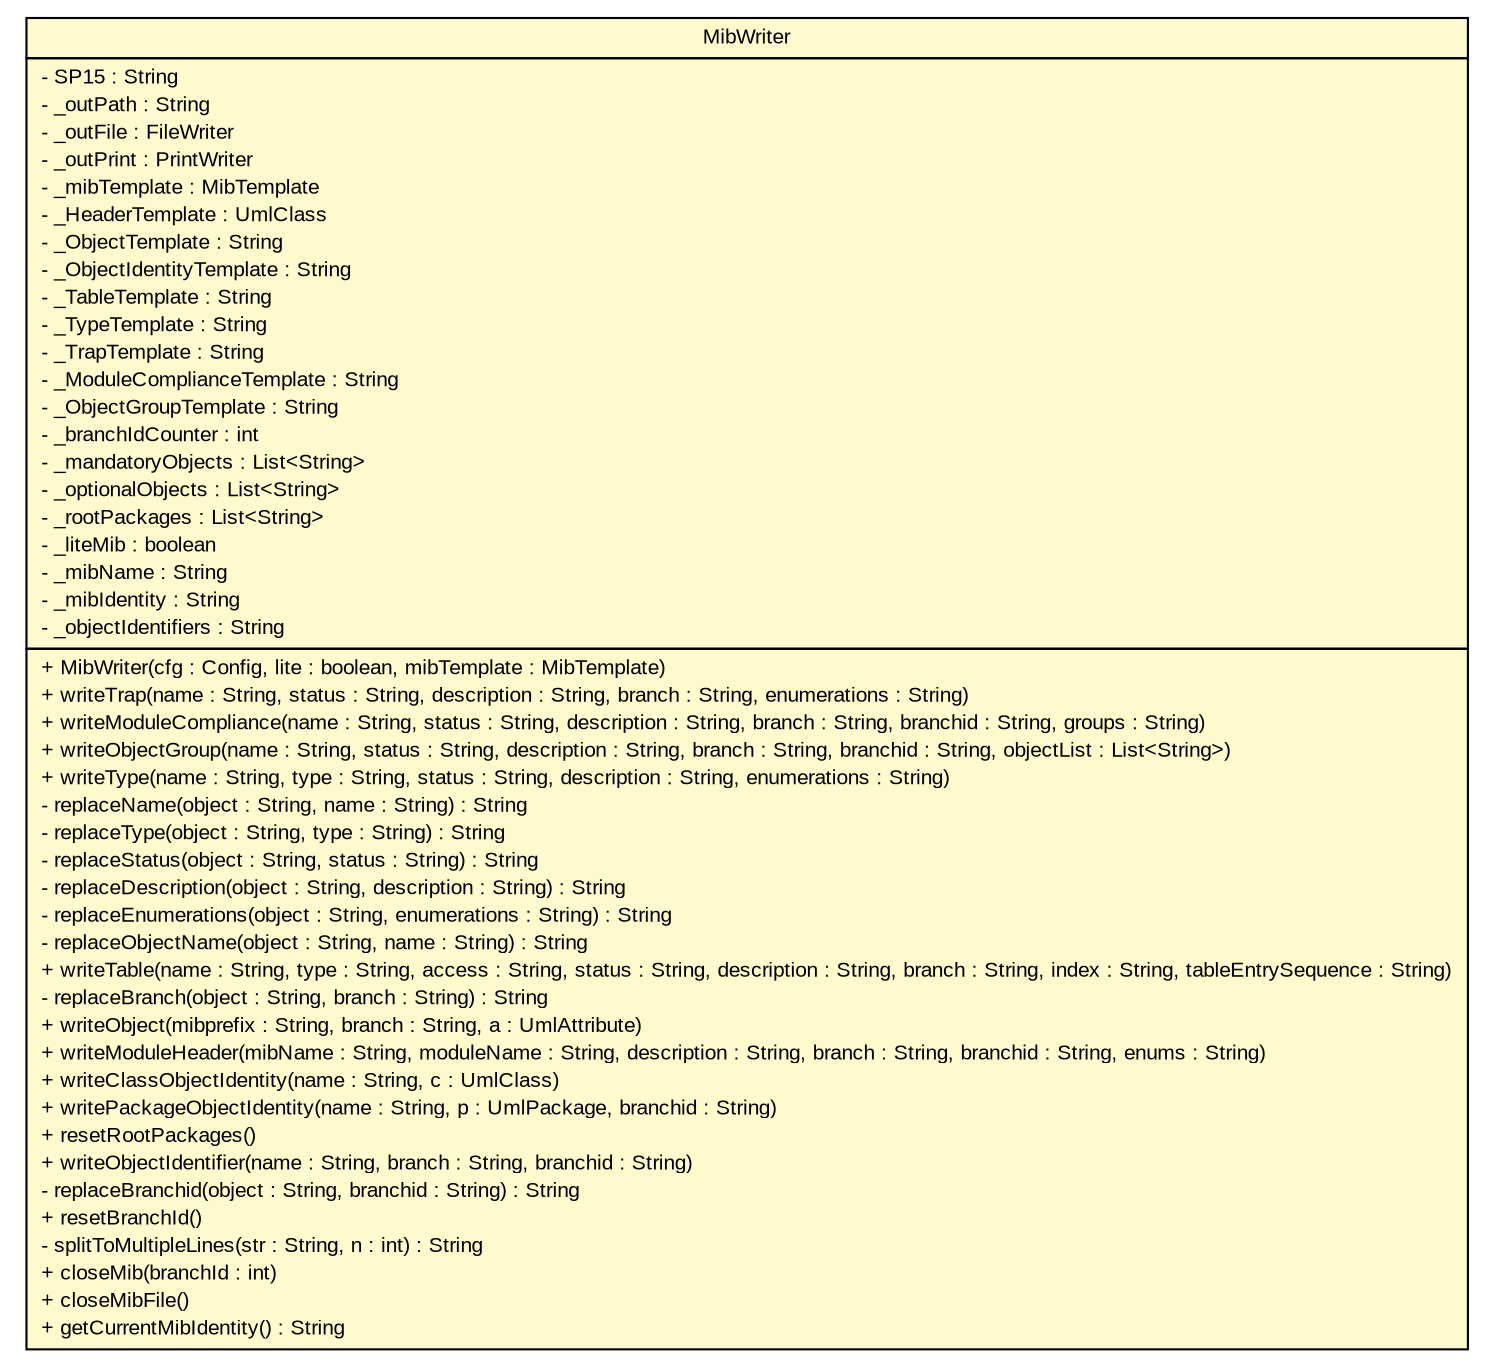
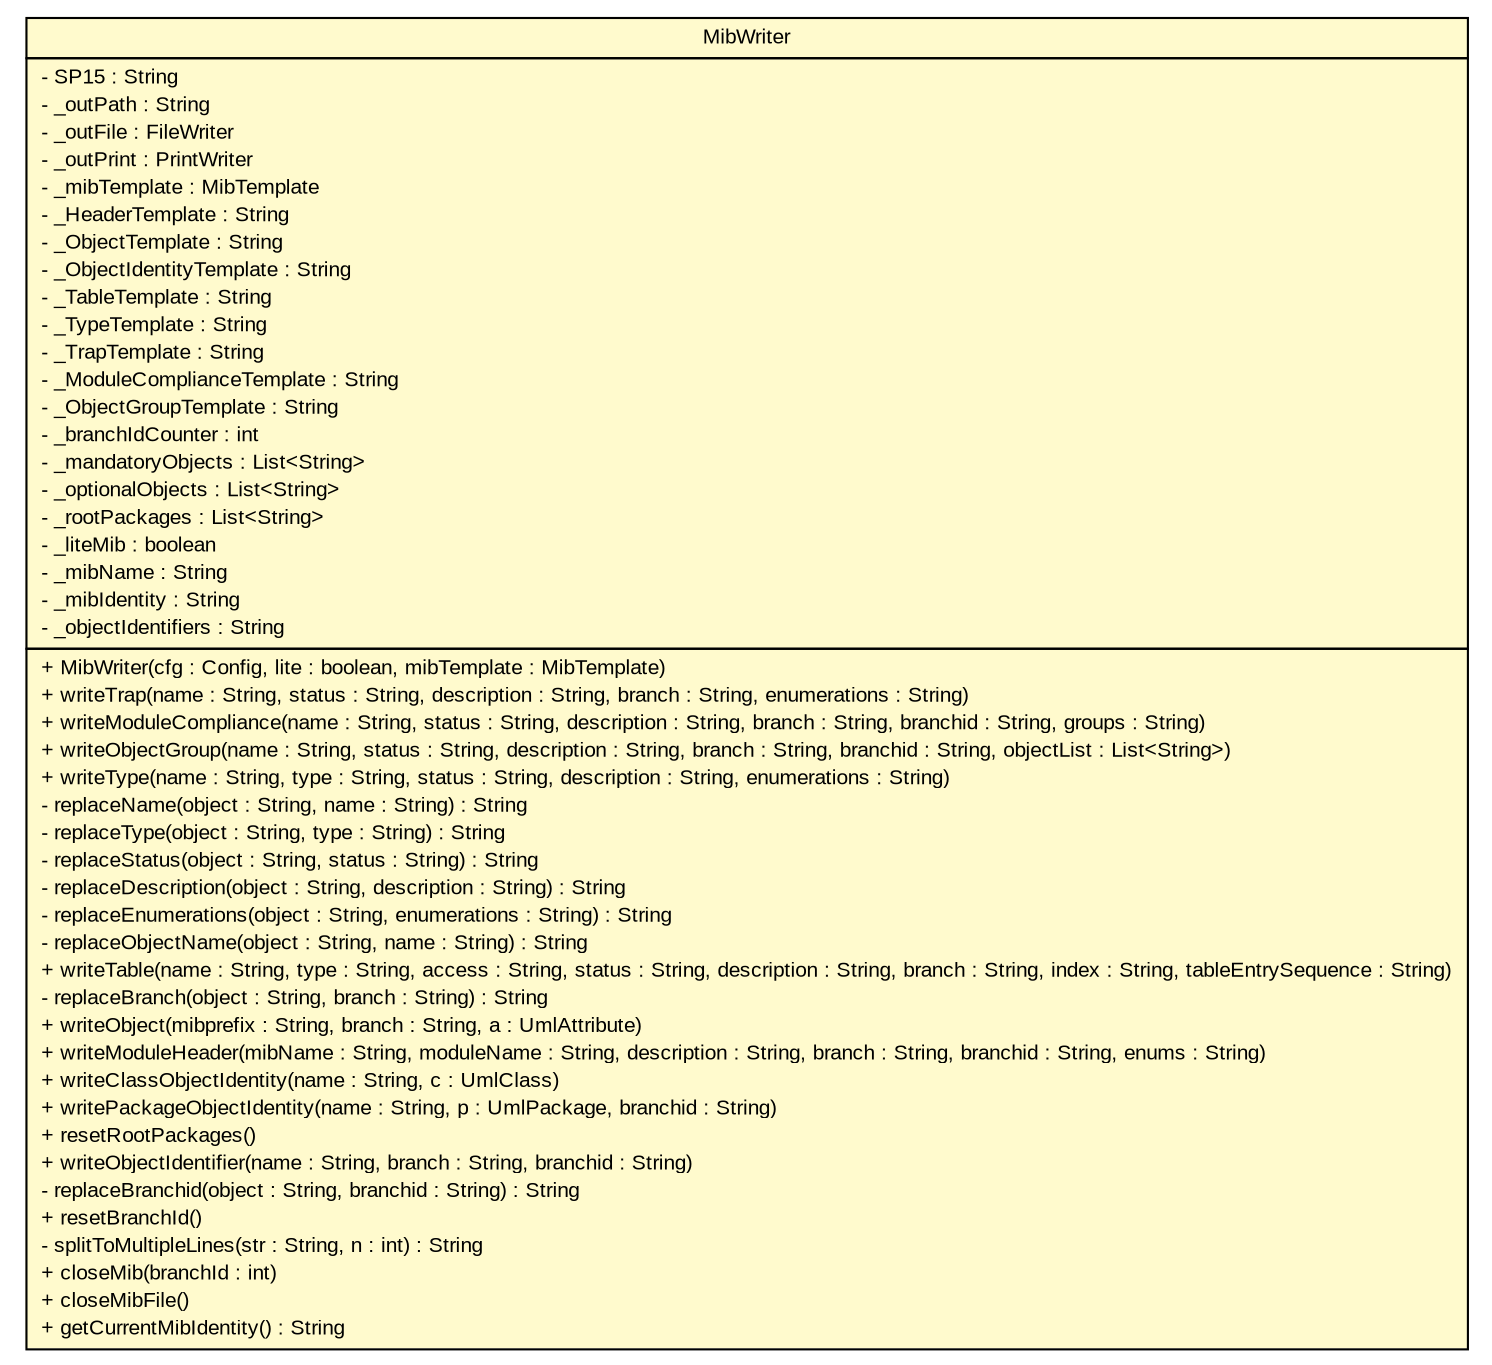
  digraph {
    nodesep=0.25
    ranksep=0.5
-   n1 [fontcolor=black fontname=arial fontsize=10.0 label=<<table title="org.gigipugni.jcleancim.mibgen.MibWriter" border="0" cellborder="1" cellspacing="0" cellpadding="2" port="p" bgcolor="lemonChiffon" href="./MibWriter.html"> 		<tr><td><table border="0" cellspacing="0" cellpadding="1"> <tr><td align="center" balign="center"> MibWriter </td></tr> 		</table></td></tr> 		<tr><td><table border="0" cellspacing="0" cellpadding="1"> <tr><td align="left" balign="left"> - SP15 : String </td></tr> <tr><td align="left" balign="left"> - _outPath : String </td></tr> <tr><td align="left" balign="left"> - _outFile : FileWriter </td></tr> <tr><td align="left" balign="left"> - _outPrint : PrintWriter </td></tr> <tr><td align="left" balign="left"> - _mibTemplate : MibTemplate </td></tr> <tr><td align="left" balign="left"> - _HeaderTemplate : UmlClass </td></tr> <tr><td align="left" balign="left"> - _ObjectTemplate : String </td></tr> <tr><td align="left" balign="left"> - _ObjectIdentityTemplate : String </td></tr> <tr><td align="left" balign="left"> - _TableTemplate : String </td></tr> <tr><td align="left" balign="left"> - _TypeTemplate : String </td></tr> <tr><td align="left" balign="left"> - _TrapTemplate : String </td></tr> <tr><td align="left" balign="left"> - _ModuleComplianceTemplate : String </td></tr> <tr><td align="left" balign="left"> - _ObjectGroupTemplate : String </td></tr> <tr><td align="left" balign="left"> - _branchIdCounter : int </td></tr> <tr><td align="left" balign="left"> - _mandatoryObjects : List&lt;String&gt; </td></tr> <tr><td align="left" balign="left"> - _optionalObjects : List&lt;String&gt; </td></tr> <tr><td align="left" balign="left"> - _rootPackages : List&lt;String&gt; </td></tr> <tr><td align="left" balign="left"> - _liteMib : boolean </td></tr> <tr><td align="left" balign="left"> - _mibName : String </td></tr> <tr><td align="left" balign="left"> - _mibIdentity : String </td></tr> <tr><td align="left" balign="left"> - _objectIdentifiers : String </td></tr> 		</table></td></tr> 		<tr><td><table border="0" cellspacing="0" cellpadding="1"> <tr><td align="left" balign="left"> + MibWriter(cfg : Config, lite : boolean, mibTemplate : MibTemplate) </td></tr> <tr><td align="left" balign="left"> + writeTrap(name : String, status : String, description : String, branch : String, enumerations : String) </td></tr> <tr><td align="left" balign="left"> + writeModuleCompliance(name : String, status : String, description : String, branch : String, branchid : String, groups : String) </td></tr> <tr><td align="left" balign="left"> + writeObjectGroup(name : String, status : String, description : String, branch : String, branchid : String, objectList : List&lt;String&gt;) </td></tr> <tr><td align="left" balign="left"> + writeType(name : String, type : String, status : String, description : String, enumerations : String) </td></tr> <tr><td align="left" balign="left"> - replaceName(object : String, name : String) : String </td></tr> <tr><td align="left" balign="left"> - replaceType(object : String, type : String) : String </td></tr> <tr><td align="left" balign="left"> - replaceStatus(object : String, status : String) : String </td></tr> <tr><td align="left" balign="left"> - replaceDescription(object : String, description : String) : String </td></tr> <tr><td align="left" balign="left"> - replaceEnumerations(object : String, enumerations : String) : String </td></tr> <tr><td align="left" balign="left"> - replaceObjectName(object : String, name : String) : String </td></tr> <tr><td align="left" balign="left"> + writeTable(name : String, type : String, access : String, status : String, description : String, branch : String, index : String, tableEntrySequence : String) </td></tr> <tr><td align="left" balign="left"> - replaceBranch(object : String, branch : String) : String </td></tr> <tr><td align="left" balign="left"> + writeObject(mibprefix : String, branch : String, a : UmlAttribute) </td></tr> <tr><td align="left" balign="left"> + writeModuleHeader(mibName : String, moduleName : String, description : String, branch : String, branchid : String, enums : String) </td></tr> <tr><td align="left" balign="left"> + writeClassObjectIdentity(name : String, c : UmlClass) </td></tr> <tr><td align="left" balign="left"> + writePackageObjectIdentity(name : String, p : UmlPackage, branchid : String) </td></tr> <tr><td align="left" balign="left"> + resetRootPackages() </td></tr> <tr><td align="left" balign="left"> + writeObjectIdentifier(name : String, branch : String, branchid : String) </td></tr> <tr><td align="left" balign="left"> - replaceBranchid(object : String, branchid : String) : String </td></tr> <tr><td align="left" balign="left"> + resetBranchId() </td></tr> <tr><td align="left" balign="left"> - splitToMultipleLines(str : String, n : int) : String </td></tr> <tr><td align="left" balign="left"> + closeMib(branchId : int) </td></tr> <tr><td align="left" balign="left"> + closeMibFile() </td></tr> <tr><td align="left" balign="left"> + getCurrentMibIdentity() : String </td></tr> 		</table></td></tr> 		</table>> shape=plaintext]
+   n1 [fontcolor=black fontname=arial fontsize=10.0 label=<<table title="org.gigipugni.jcleancim.mibgen.MibWriter" border="0" cellborder="1" cellspacing="0" cellpadding="2" port="p" bgcolor="lemonChiffon" href="./MibWriter.html"> 		<tr><td><table border="0" cellspacing="0" cellpadding="1"> <tr><td align="center" balign="center"> MibWriter </td></tr> 		</table></td></tr> 		<tr><td><table border="0" cellspacing="0" cellpadding="1"> <tr><td align="left" balign="left"> - SP15 : String </td></tr> <tr><td align="left" balign="left"> - _outPath : String </td></tr> <tr><td align="left" balign="left"> - _outFile : FileWriter </td></tr> <tr><td align="left" balign="left"> - _outPrint : PrintWriter </td></tr> <tr><td align="left" balign="left"> - _mibTemplate : MibTemplate </td></tr> <tr><td align="left" balign="left"> - _HeaderTemplate : String </td></tr> <tr><td align="left" balign="left"> - _ObjectTemplate : String </td></tr> <tr><td align="left" balign="left"> - _ObjectIdentityTemplate : String </td></tr> <tr><td align="left" balign="left"> - _TableTemplate : String </td></tr> <tr><td align="left" balign="left"> - _TypeTemplate : String </td></tr> <tr><td align="left" balign="left"> - _TrapTemplate : String </td></tr> <tr><td align="left" balign="left"> - _ModuleComplianceTemplate : String </td></tr> <tr><td align="left" balign="left"> - _ObjectGroupTemplate : String </td></tr> <tr><td align="left" balign="left"> - _branchIdCounter : int </td></tr> <tr><td align="left" balign="left"> - _mandatoryObjects : List&lt;String&gt; </td></tr> <tr><td align="left" balign="left"> - _optionalObjects : List&lt;String&gt; </td></tr> <tr><td align="left" balign="left"> - _rootPackages : List&lt;String&gt; </td></tr> <tr><td align="left" balign="left"> - _liteMib : boolean </td></tr> <tr><td align="left" balign="left"> - _mibName : String </td></tr> <tr><td align="left" balign="left"> - _mibIdentity : String </td></tr> <tr><td align="left" balign="left"> - _objectIdentifiers : String </td></tr> 		</table></td></tr> 		<tr><td><table border="0" cellspacing="0" cellpadding="1"> <tr><td align="left" balign="left"> + MibWriter(cfg : Config, lite : boolean, mibTemplate : MibTemplate) </td></tr> <tr><td align="left" balign="left"> + writeTrap(name : String, status : String, description : String, branch : String, enumerations : String) </td></tr> <tr><td align="left" balign="left"> + writeModuleCompliance(name : String, status : String, description : String, branch : String, branchid : String, groups : String) </td></tr> <tr><td align="left" balign="left"> + writeObjectGroup(name : String, status : String, description : String, branch : String, branchid : String, objectList : List&lt;String&gt;) </td></tr> <tr><td align="left" balign="left"> + writeType(name : String, type : String, status : String, description : String, enumerations : String) </td></tr> <tr><td align="left" balign="left"> - replaceName(object : String, name : String) : String </td></tr> <tr><td align="left" balign="left"> - replaceType(object : String, type : String) : String </td></tr> <tr><td align="left" balign="left"> - replaceStatus(object : String, status : String) : String </td></tr> <tr><td align="left" balign="left"> - replaceDescription(object : String, description : String) : String </td></tr> <tr><td align="left" balign="left"> - replaceEnumerations(object : String, enumerations : String) : String </td></tr> <tr><td align="left" balign="left"> - replaceObjectName(object : String, name : String) : String </td></tr> <tr><td align="left" balign="left"> + writeTable(name : String, type : String, access : String, status : String, description : String, branch : String, index : String, tableEntrySequence : String) </td></tr> <tr><td align="left" balign="left"> - replaceBranch(object : String, branch : String) : String </td></tr> <tr><td align="left" balign="left"> + writeObject(mibprefix : String, branch : String, a : UmlAttribute) </td></tr> <tr><td align="left" balign="left"> + writeModuleHeader(mibName : String, moduleName : String, description : String, branch : String, branchid : String, enums : String) </td></tr> <tr><td align="left" balign="left"> + writeClassObjectIdentity(name : String, c : UmlClass) </td></tr> <tr><td align="left" balign="left"> + writePackageObjectIdentity(name : String, p : UmlPackage, branchid : String) </td></tr> <tr><td align="left" balign="left"> + resetRootPackages() </td></tr> <tr><td align="left" balign="left"> + writeObjectIdentifier(name : String, branch : String, branchid : String) </td></tr> <tr><td align="left" balign="left"> - replaceBranchid(object : String, branchid : String) : String </td></tr> <tr><td align="left" balign="left"> + resetBranchId() </td></tr> <tr><td align="left" balign="left"> - splitToMultipleLines(str : String, n : int) : String </td></tr> <tr><td align="left" balign="left"> + closeMib(branchId : int) </td></tr> <tr><td align="left" balign="left"> + closeMibFile() </td></tr> <tr><td align="left" balign="left"> + getCurrentMibIdentity() : String </td></tr> 		</table></td></tr> 		</table>> shape=plaintext]
  }
